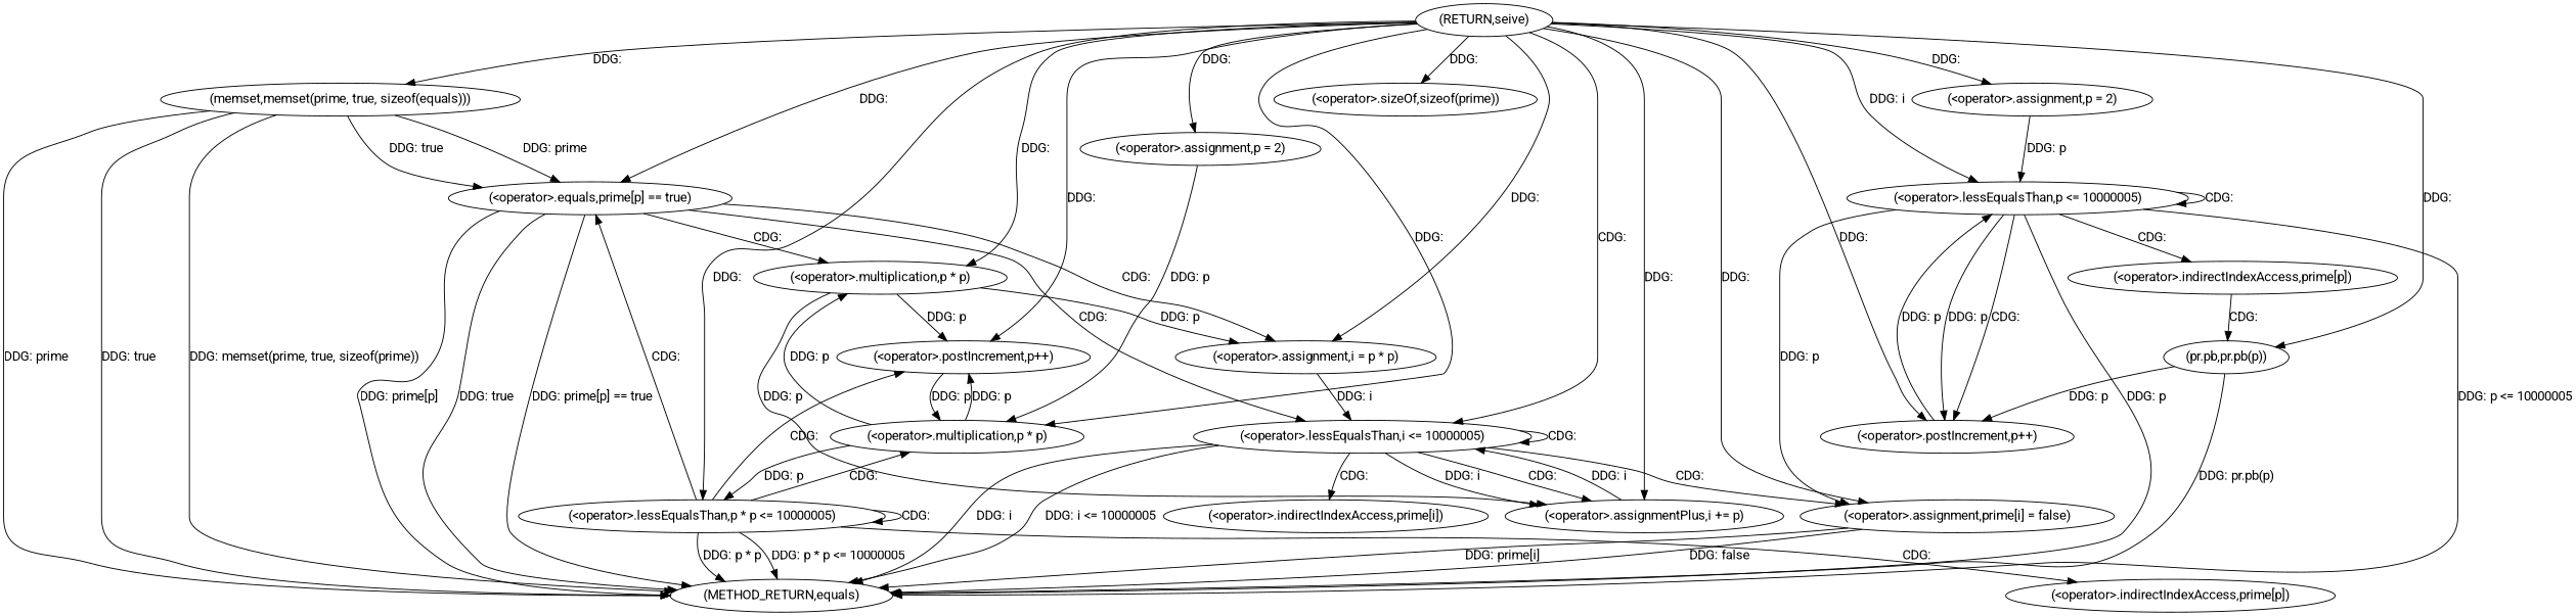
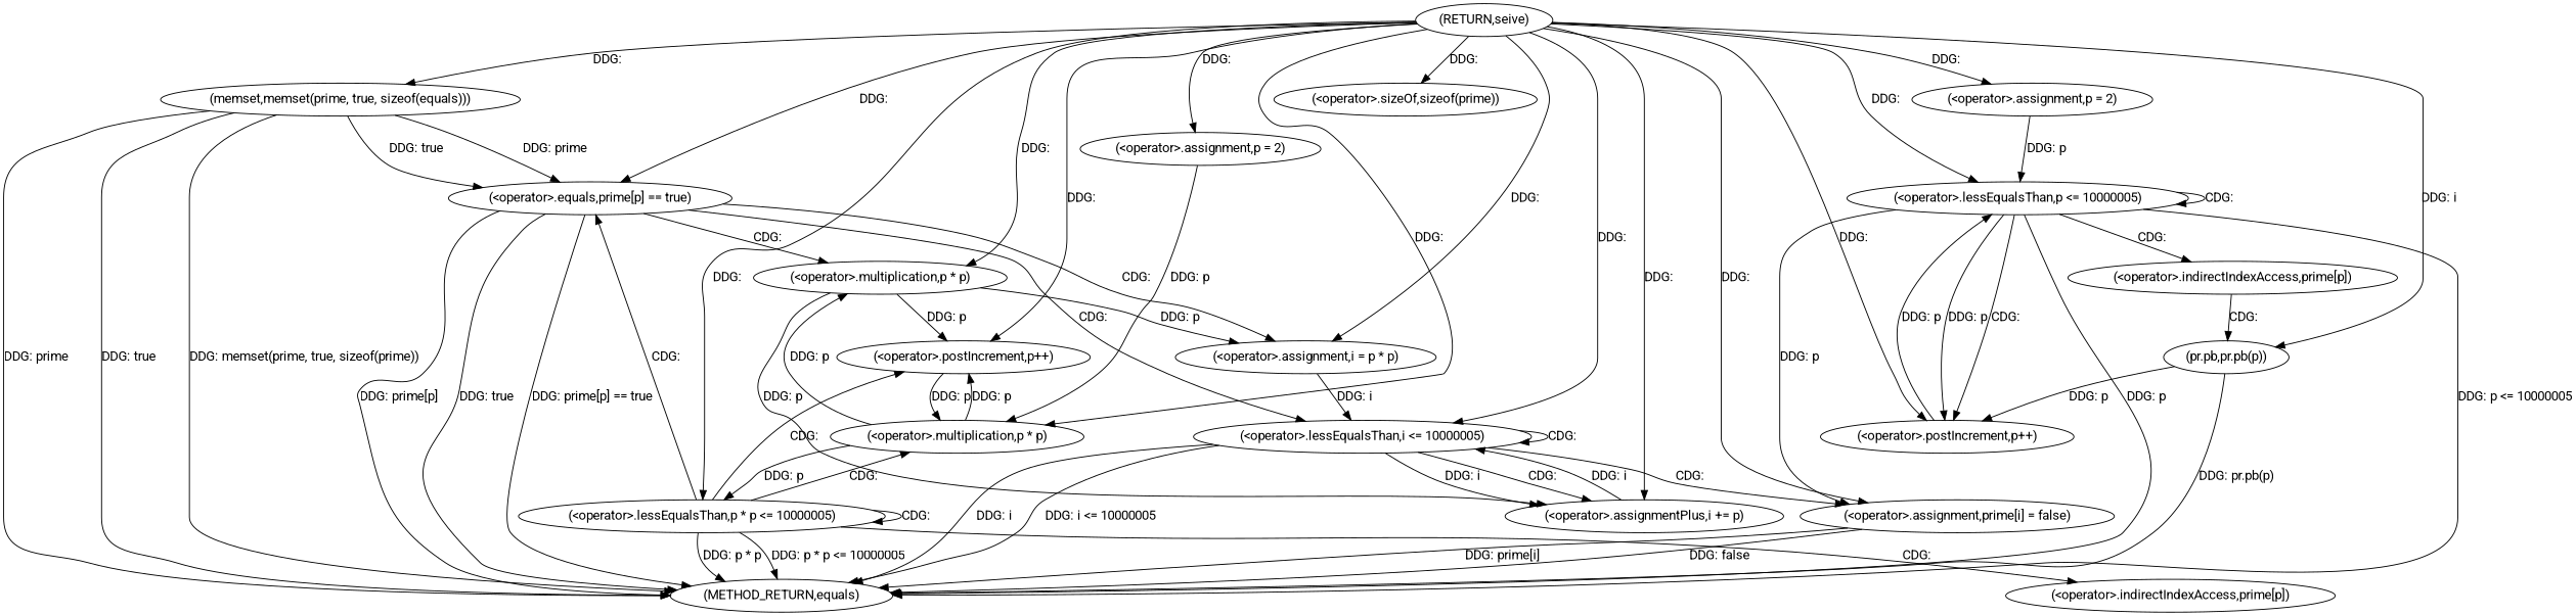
  digraph {
    fontname=Roboto
    node [fontname=Roboto]
    edge [fontname=Roboto]
    n1 [label="(RETURN,seive)"]
    n2 [label="(memset,memset(prime, true, sizeof(equals)))"]
    n3 [label="(<operator>.assignment,p = 2)"]
    n4 [label="(<operator>.lessEqualsThan,p * p <= 10000005)"]
    n5 [label="(<operator>.postIncrement,p++)"]
    n6 [label="(<operator>.assignment,p = 2)"]
    n7 [label="(<operator>.lessEqualsThan,p <= 10000005)"]
    n8 [label="(<operator>.postIncrement,p++)"]
    n9 [label="(<operator>.sizeOf,sizeof(prime))"]
    n10 [label="(pr.pb,pr.pb(p))"]
    n11 [label="(<operator>.multiplication,p * p)"]
    n12 [label="(<operator>.equals,prime[p] == true)"]
    n13 [label="(<operator>.assignment,i = p * p)"]
    n14 [label="(<operator>.lessEqualsThan,i <= 10000005)"]
    n15 [label="(<operator>.assignmentPlus,i += p)"]
    n16 [label="(<operator>.assignment,prime[i] = false)"]
    n17 [label="(<operator>.multiplication,p * p)"]
    n18 [label="(METHOD_RETURN,equals)"]
    n19 [label="(<operator>.indirectIndexAccess,prime[p])"]
    n20 [label="(<operator>.indirectIndexAccess,prime[p])"]
-   n21 [label="(<operator>.indirectIndexAccess,prime[i])"]
    n1 -> n2 [label="DDG: "]
    n1 -> n3 [label="DDG: "]
    n1 -> n4 [label="DDG: "]
    n1 -> n5 [label="DDG: "]
    n1 -> n6 [label="DDG: "]
-   n1 -> n7 [label="DDG: i"]
+   n1 -> n7 [label="DDG: "]
    n1 -> n8 [label="DDG: "]
    n1 -> n9 [label="DDG: "]
-   n1 -> n10 [label="DDG: "]
+   n1 -> n10 [label="DDG: i"]
    n1 -> n11 [label="DDG: "]
    n1 -> n12 [label="DDG: "]
    n1 -> n13 [label="DDG: "]
-   n1 -> n14 [label="CDG: "]
+   n1 -> n14 [label="DDG: "]
    n1 -> n15 [label="DDG: "]
    n1 -> n16 [label="DDG: "]
    n1 -> n17 [label="DDG: "]
    n2 -> n12 [label="DDG: prime"]
    n2 -> n12 [label="DDG: true"]
    n2 -> n18 [label="DDG: prime"]
    n2 -> n18 [label="DDG: true"]
    n2 -> n18 [label="DDG: memset(prime, true, sizeof(prime))"]
    n3 -> n11 [label="DDG: p"]
    n4 -> n4 [label="CDG: "]
    n4 -> n5 [label="CDG: "]
    n4 -> n11 [label="CDG: "]
    n4 -> n12 [label="CDG: "]
    n4 -> n18 [label="DDG: p * p"]
    n4 -> n18 [label="DDG: p * p <= 10000005"]
    n4 -> n19 [label="CDG: "]
    n5 -> n11 [label="DDG: p"]
    n6 -> n7 [label="DDG: p"]
    n7 -> n7 [label="CDG: "]
    n7 -> n8 [label="DDG: p"]
    n7 -> n8 [label="CDG: "]
    n7 -> n16 [label="DDG: p"]
    n7 -> n18 [label="DDG: p"]
    n7 -> n18 [label="DDG: p <= 10000005"]
    n7 -> n20 [label="CDG: "]
    n8 -> n7 [label="DDG: p"]
    n10 -> n8 [label="DDG: p"]
    n10 -> n18 [label="DDG: pr.pb(p)"]
    n11 -> n4 [label="DDG: p"]
    n11 -> n5 [label="DDG: p"]
    n11 -> n17 [label="DDG: p"]
    n12 -> n13 [label="CDG: "]
    n12 -> n14 [label="CDG: "]
    n12 -> n17 [label="CDG: "]
    n12 -> n18 [label="DDG: prime[p]"]
    n12 -> n18 [label="DDG: true"]
    n12 -> n18 [label="DDG: prime[p] == true"]
    n13 -> n14 [label="DDG: i"]
    n14 -> n14 [label="CDG: "]
    n14 -> n15 [label="DDG: i"]
    n14 -> n15 [label="CDG: "]
    n14 -> n16 [label="CDG: "]
    n14 -> n18 [label="DDG: i"]
    n14 -> n18 [label="DDG: i <= 10000005"]
-   n14 -> n21 [label="CDG: "]
    n15 -> n14 [label="DDG: i"]
    n16 -> n18 [label="DDG: prime[i]"]
    n16 -> n18 [label="DDG: false"]
    n17 -> n5 [label="DDG: p"]
    n17 -> n13 [label="DDG: p"]
    n17 -> n15 [label="DDG: p"]
    n20 -> n10 [label="CDG: "]
  }
